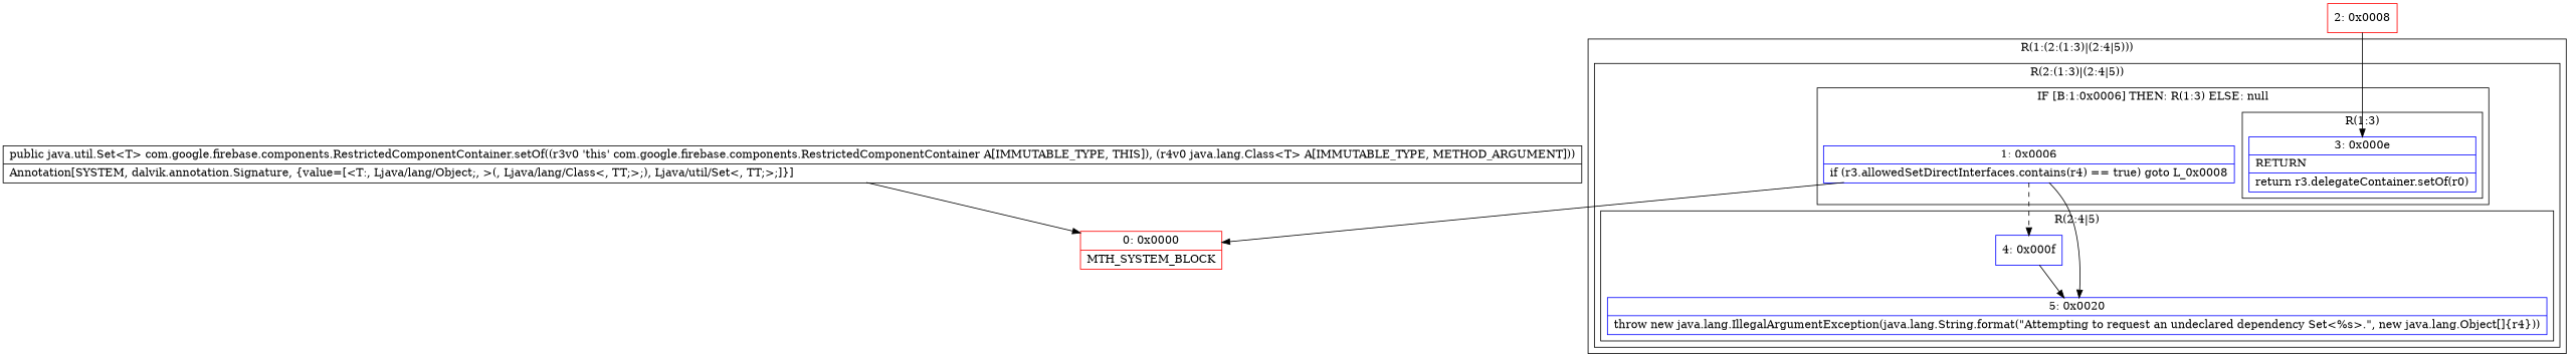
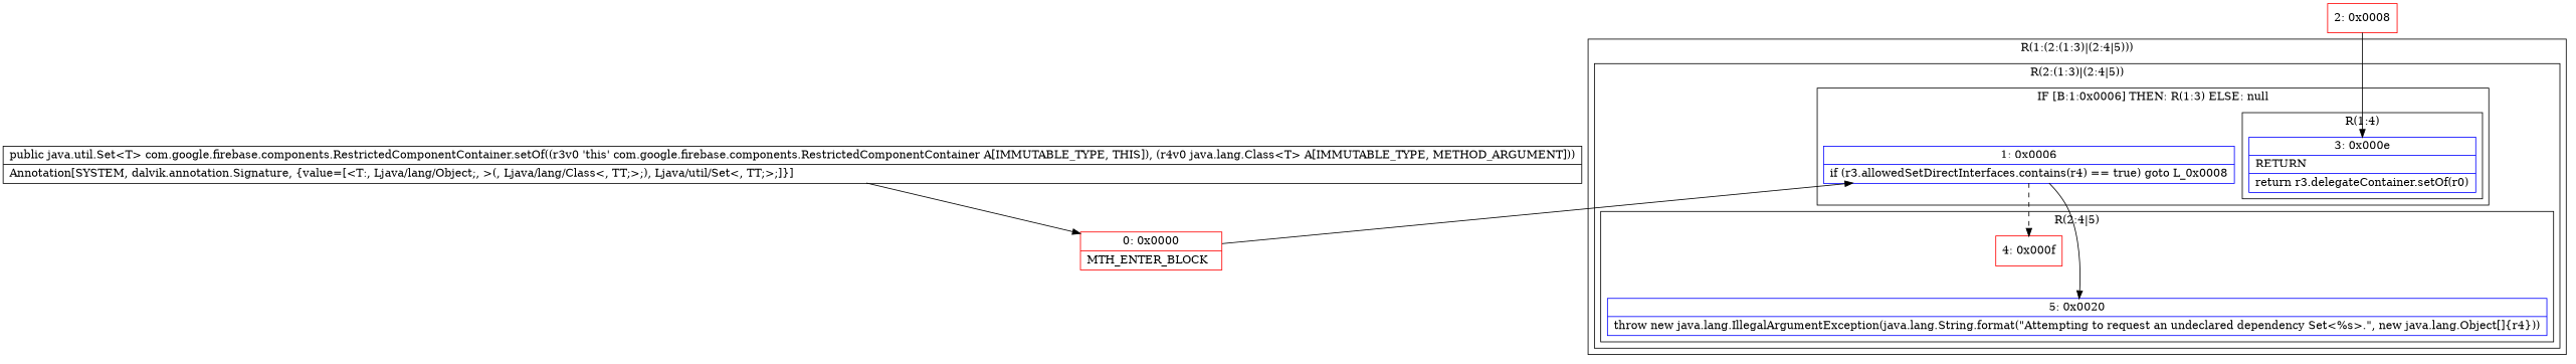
  digraph {
    node [color=blue shape=record]
    n1 [label="{3\:\ 0x000e|RETURN\l|return r3.delegateContainer.setOf(r0)\l}"]
    n2 [label="{1\:\ 0x0006|if (r3.allowedSetDirectInterfaces.contains(r4) == true) goto L_0x0008\l}"]
-   n3 [label="{4\:\ 0x000f}"]
+   n3 [color=red label="{4\:\ 0x000f}"]
    n4 [label="{5\:\ 0x0020|throw new java.lang.IllegalArgumentException(java.lang.String.format(\"Attempting to request an undeclared dependency Set\<%s\>.\", new java.lang.Object[]\{r4\}))\l}"]
    n5 [color=red label="{2\:\ 0x0008}"]
-   n6 [color=red label="{0\:\ 0x0000|MTH_SYSTEM_BLOCK\l}"]
+   n6 [color=red label="{0\:\ 0x0000|MTH_ENTER_BLOCK\l}"]
    n7 [label="{public java.util.Set\<T\> com.google.firebase.components.RestrictedComponentContainer.setOf((r3v0 'this' com.google.firebase.components.RestrictedComponentContainer A[IMMUTABLE_TYPE, THIS]), (r4v0 java.lang.Class\<T\> A[IMMUTABLE_TYPE, METHOD_ARGUMENT]))  | Annotation[SYSTEM, dalvik.annotation.Signature, \{value=[\<T:, Ljava\/lang\/Object;, \>(, Ljava\/lang\/Class\<, TT;\>;), Ljava\/util\/Set\<, TT;\>;]\}]\l}" color=""]
    subgraph cluster_1 {
      label="R(1:(2:(1:3)|(2:4|5)))"
      subgraph cluster_2 {
        label="R(2:(1:3)|(2:4|5))"
        subgraph cluster_3 {
          label="IF [B:1:0x0006] THEN: R(1:3) ELSE: null"
          n2
          subgraph cluster_4 {
-           label="R(1:3)"
+           label="R(1:4)"
            n1
          }
        }
        subgraph cluster_5 {
          label="R(2:4|5)"
          n3
          n4
        }
      }
    }
    n2 -> n3 [style=dashed]
    n2 -> n4
-   n3 -> n4
    n5 -> n1
-   n2 -> n6
+   n6 -> n2
    n7 -> n6
  }
